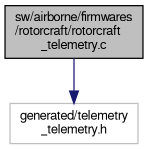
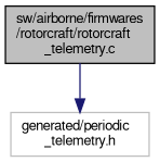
  digraph {
    node [fontname=FreeSans fontsize=10 shape=record style=filled]
    n1 [color=black fillcolor=grey75 fontcolor=black height=0.2 label="sw/airborne/firmwares\l/rotorcraft/rotorcraft\l_telemetry.c" width=0.4]
-   n2 [color=grey75 fillcolor=white height=0.2 label="generated/telemetry\l_telemetry.h" width=0.4]
+   n2 [color=grey75 fillcolor=white height=0.2 label="generated/periodic\l_telemetry.h" width=0.4]
    n1 -> n2 [color=midnightblue fontname=FreeSans fontsize=10 labelfontname=FreeSans labelfontsize=10 style=solid]
  }
